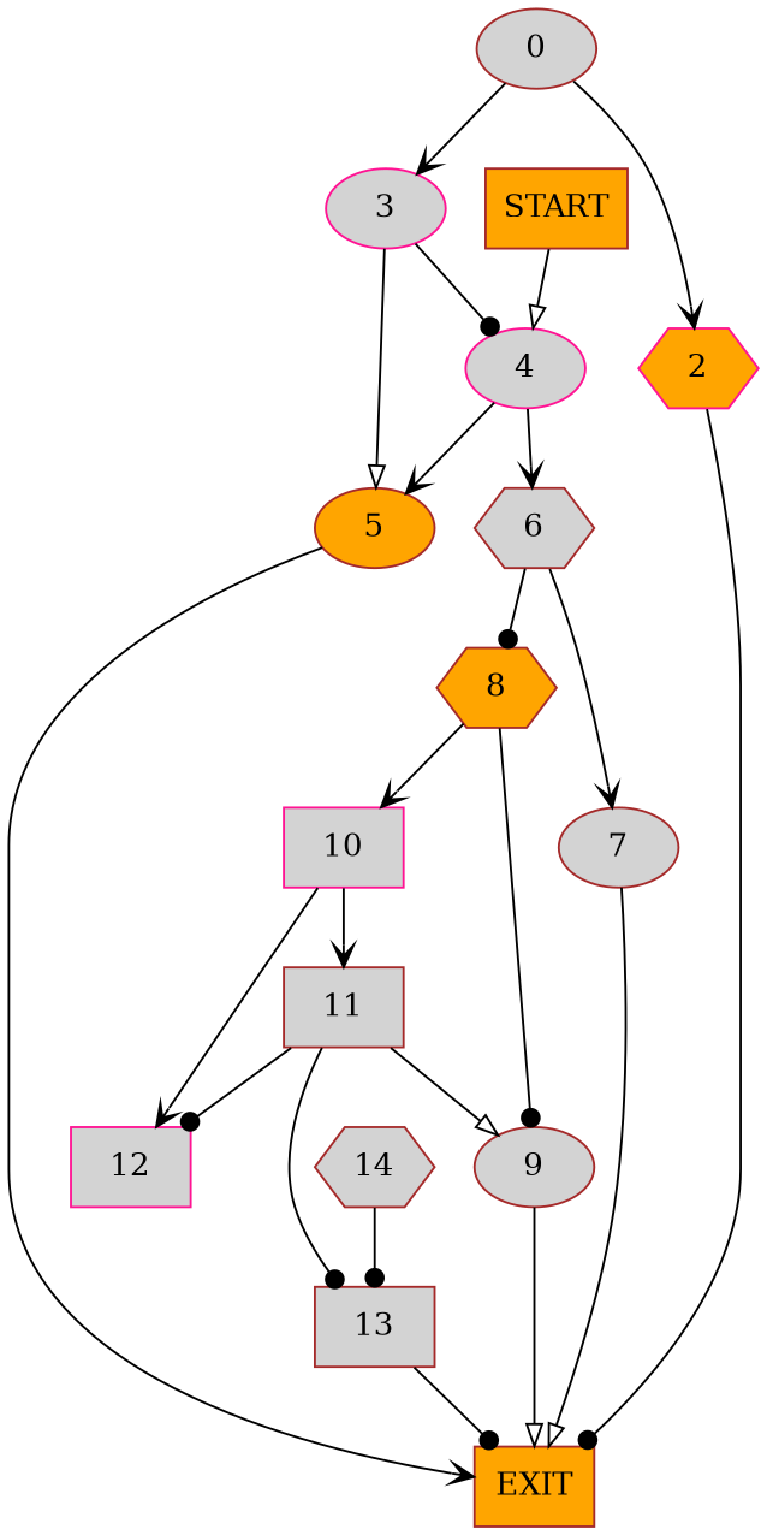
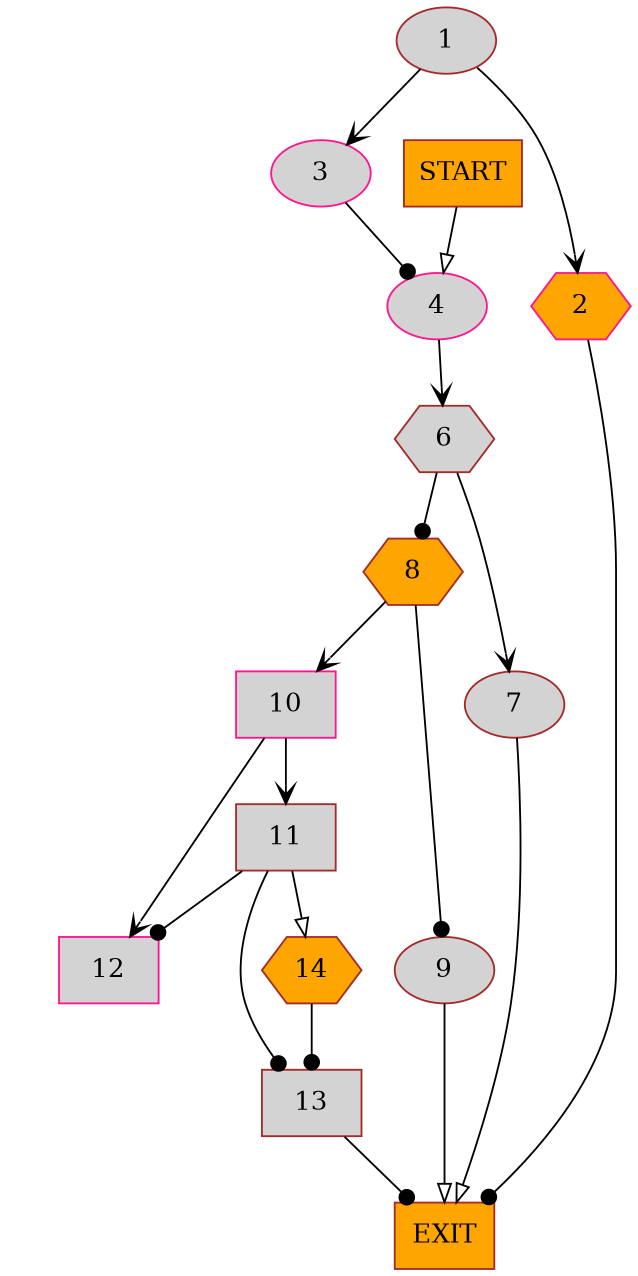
  digraph {
    node [color=brown fillcolor=lightgrey shape=box style=filled]
    edge [arrowhead=vee]
    n1 [fillcolor=orange label=START]
    4 [color=deeppink shape=ellipse]
-   1 [shape=ellipse label=0]
+   1 [shape=ellipse]
    2 [color=deeppink fillcolor=orange shape=hexagon]
    3 [color=deeppink shape=ellipse]
    n6 [fillcolor=orange label=EXIT]
-   5 [fillcolor=orange shape=ellipse]
    6 [shape=hexagon]
    7 [shape=ellipse]
    8 [fillcolor=orange shape=hexagon]
    9 [shape=ellipse]
    10 [color=deeppink]
    11
    12 [color=deeppink]
-   14 [shape=hexagon]
+   14 [fillcolor=orange shape=hexagon]
    13
    n1 -> 4 [arrowhead=onormal]
-   4 -> 5
    4 -> 6
    1 -> 2
    1 -> 3
    2 -> n6 [arrowhead=dot]
    3 -> 4 [arrowhead=dot]
-   3 -> 5 [arrowhead=onormal]
-   5 -> n6
    6 -> 7
    6 -> 8 [arrowhead=dot]
    7 -> n6 [arrowhead=onormal]
    8 -> 9 [arrowhead=dot]
    8 -> 10
    9 -> n6 [arrowhead=onormal]
    10 -> 11
    10 -> 12
    11 -> 12 [arrowhead=dot]
-   11 -> 9 [arrowhead=onormal]
+   11 -> 14 [arrowhead=onormal]
    11 -> 13 [arrowhead=dot]
    14 -> 13 [arrowhead=dot]
    13 -> n6 [arrowhead=dot]
  }
